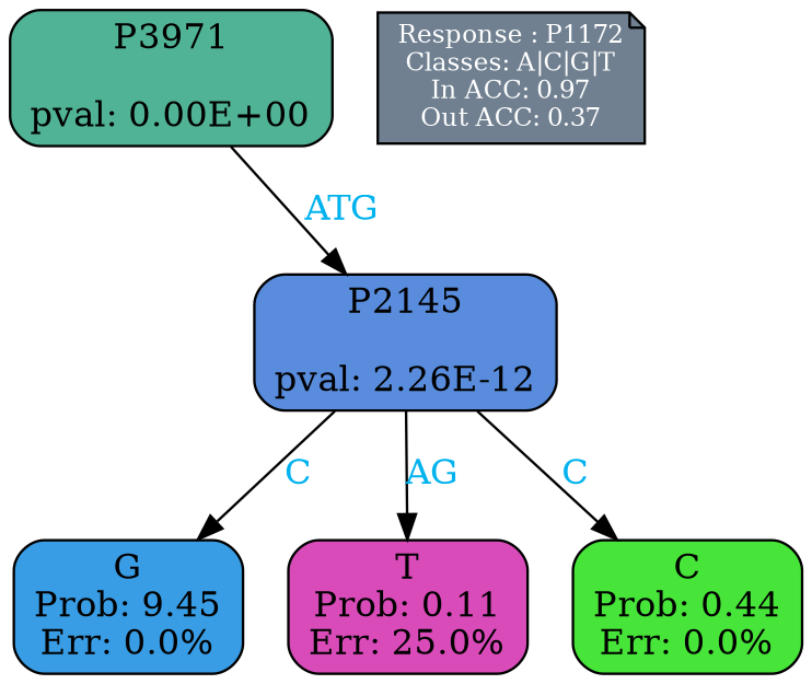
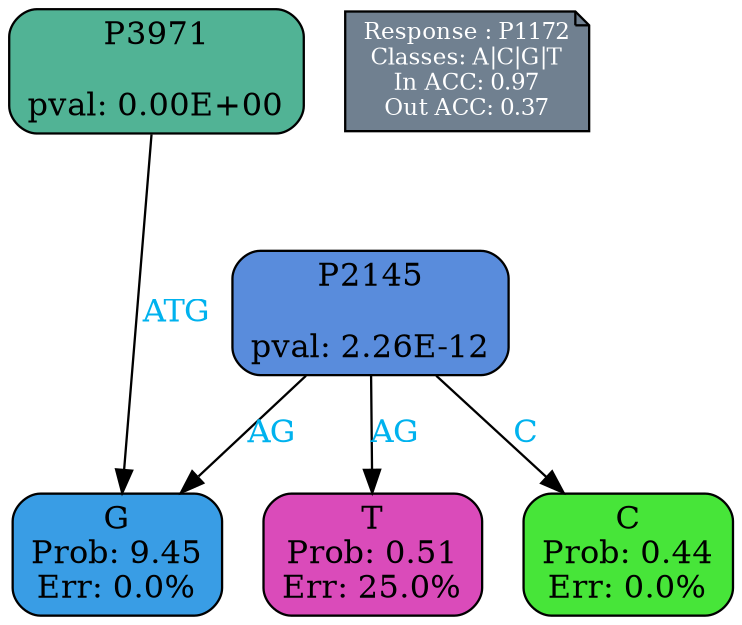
  digraph {
    fontname="DejaVu Serif"
    ranksep=equally
    splines=polylines
    node [color=black fontname="DejaVu Serif" shape=box style="filled, rounded"]
    edge [fontcolor=deepskyblue2 fontname="DejaVu Serif"]
-   n1 [fillcolor="#da4bba" label="T\nProb: 0.11\nErr: 25.0%"]
+   n1 [fillcolor="#da4bba" label="T\nProb: 0.51\nErr: 25.0%"]
    n2 [fillcolor="#399de5" label="G\nProb: 9.45\nErr: 0.0%"]
    n3 [fillcolor="#47e539" label="C\nProb: 0.44\nErr: 0.0%"]
    n4 [align=left fillcolor=slategray fontcolor=white fontsize=10 label="Response : P1172\nClasses: A|C|G|T\nIn ACC: 0.97\nOut ACC: 0.37\n" shape=note style=filled]
    n5 [fillcolor="#51b395" label="P3971\n\npval: 0.00E+00"]
    n6 [fillcolor="#598cdc" label="P2145\n\npval: 2.26E-12"]
    subgraph sub_1 {
      rank=same
      n1
      n2
      n3
    }
    subgraph sub_2 {
      rank=same
      n4
      n5
    }
-   n5 -> n6 [label=ATG]
+   n5 -> n2 [label=ATG]
    n6 -> n1 [label=AG]
-   n6 -> n2 [label=C]
+   n6 -> n2 [label=AG]
    n6 -> n3 [label=C]
  }
